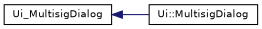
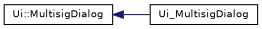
  digraph {
    rankdir=LR
    node [color=black fillcolor=white fontname=Helvetica fontsize=10 shape=record style=filled]
    n1 [height=0.2 label=Ui_MultisigDialog width=0.4]
    n2 [height=0.2 label="Ui::MultisigDialog" width=0.4]
-   n1 -> n2 [color=midnightblue dir=back fontname=Helvetica fontsize=10 labelfontname=Helvetica labelfontsize=10 style=solid]
+   n2 -> n1 [color=midnightblue dir=back fontname=Helvetica fontsize=10 labelfontname=Helvetica labelfontsize=10 style=solid]
  }
